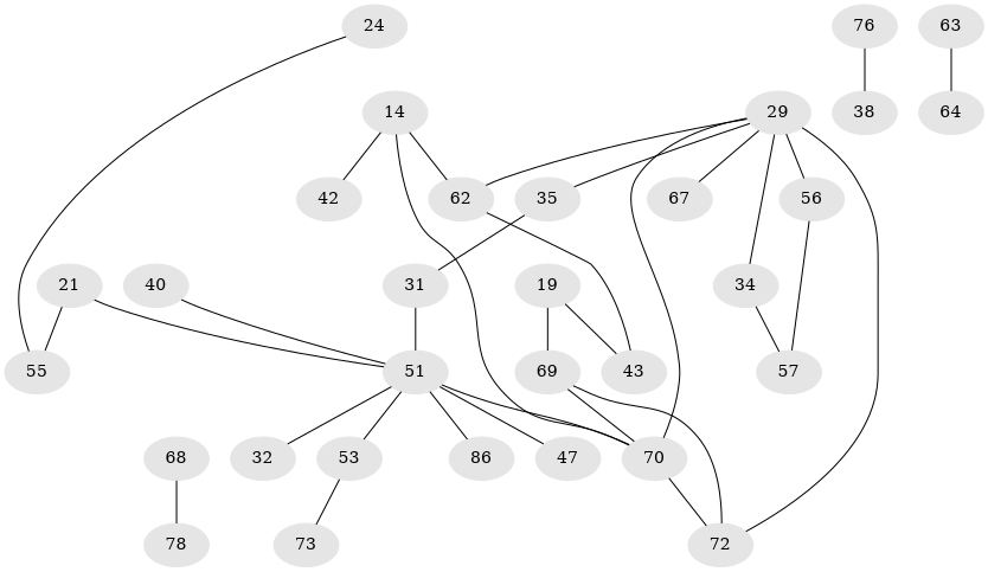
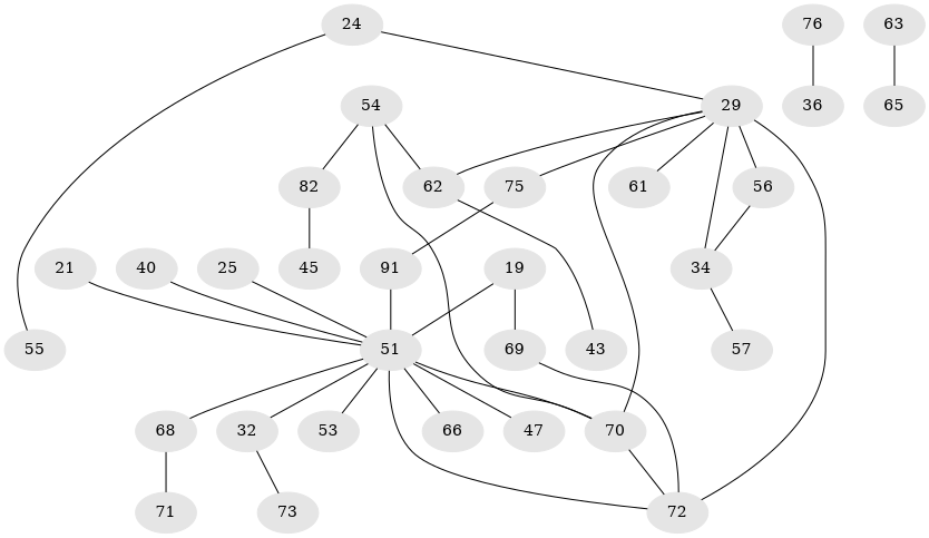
  graph {
    node [color=gray90 style=filled]
    n1 [label=19 super="+10"]
    51 [super="+26+47+32+19"]
    69 [super="+37"]
    70 [super="+40+1+46"]
    72 [super="+64+49+59"]
    68 [super="+23"]
    n7 [label=32]
    53
-   66 [label=86]
+   66
    n10 [label=47]
    29 [super="+9+14+12"]
    34
-   35
+   35 [label=75]
    56
-   61 [label=67]
+   61
    62 [super="+60"]
    24
    55
+   25
    n20 [label=21]
    57
-   31
-   42
+   31 [label=91]
+   42 [label=82]
+   45
    43
    n26 [label=76]
-   38
-   71 [label=78]
+   38 [label=36]
+   71
    n29 [label=40]
    73
-   54 [label=14]
+   54
    63
-   65 [label=64]
-   n1 -- 43
+   65
+   n1 -- 51
    n1 -- 69
    51 -- 70 [weight=5]
+   51 -- 72 [weight=7]
+   51 -- 68
    51 -- n7 [weight=2]
    51 -- 53
    51 -- 66
    51 -- n10
-   69 -- 70
    69 -- 72 [weight=2]
    70 -- 72
    68 -- 71
-   53 -- 73
+   n7 -- 73
    29 -- 70
    29 -- 72 [weight=7]
    29 -- 34
    29 -- 35
    29 -- 56
    29 -- 61
    29 -- 62 [weight=3]
    34 -- 57
    35 -- 31
-   56 -- 57
+   56 -- 34
    62 -- 43
+   24 -- 29
    24 -- 55
+   25 -- 51
    n20 -- 51 [weight=2]
-   n20 -- 55
    31 -- 51
+   42 -- 45
    n26 -- 38
    n29 -- 51
    54 -- 70
    54 -- 62
    54 -- 42
    63 -- 65
  }
